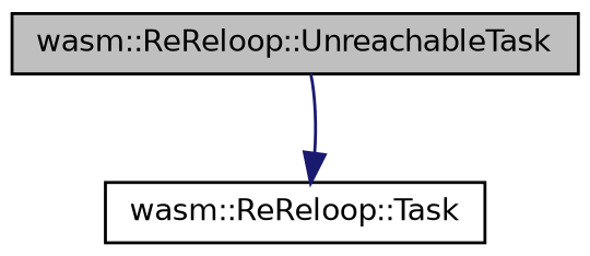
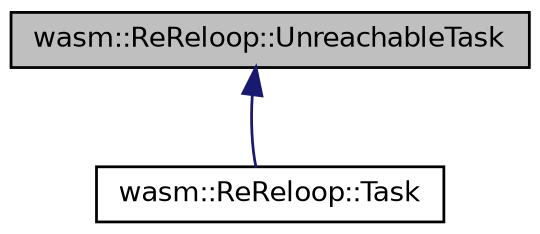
  digraph {
    node [color=black fontname=Helvetica fontsize=10 shape=record style=filled]
    n1 [fillcolor=grey75 fontcolor=black height=0.2 label="wasm::ReReloop::UnreachableTask" width=0.4]
    n2 [fillcolor=white height=0.2 label="wasm::ReReloop::Task" width=0.4]
-   n2 -> n1 [color=midnightblue dir=back fontname=Helvetica fontsize=10 labelfontname=Helvetica labelfontsize=10 style=solid]
+   n1 -> n2 [color=midnightblue dir=back fontname=Helvetica fontsize=10 labelfontname=Helvetica labelfontsize=10 style=solid]
  }
